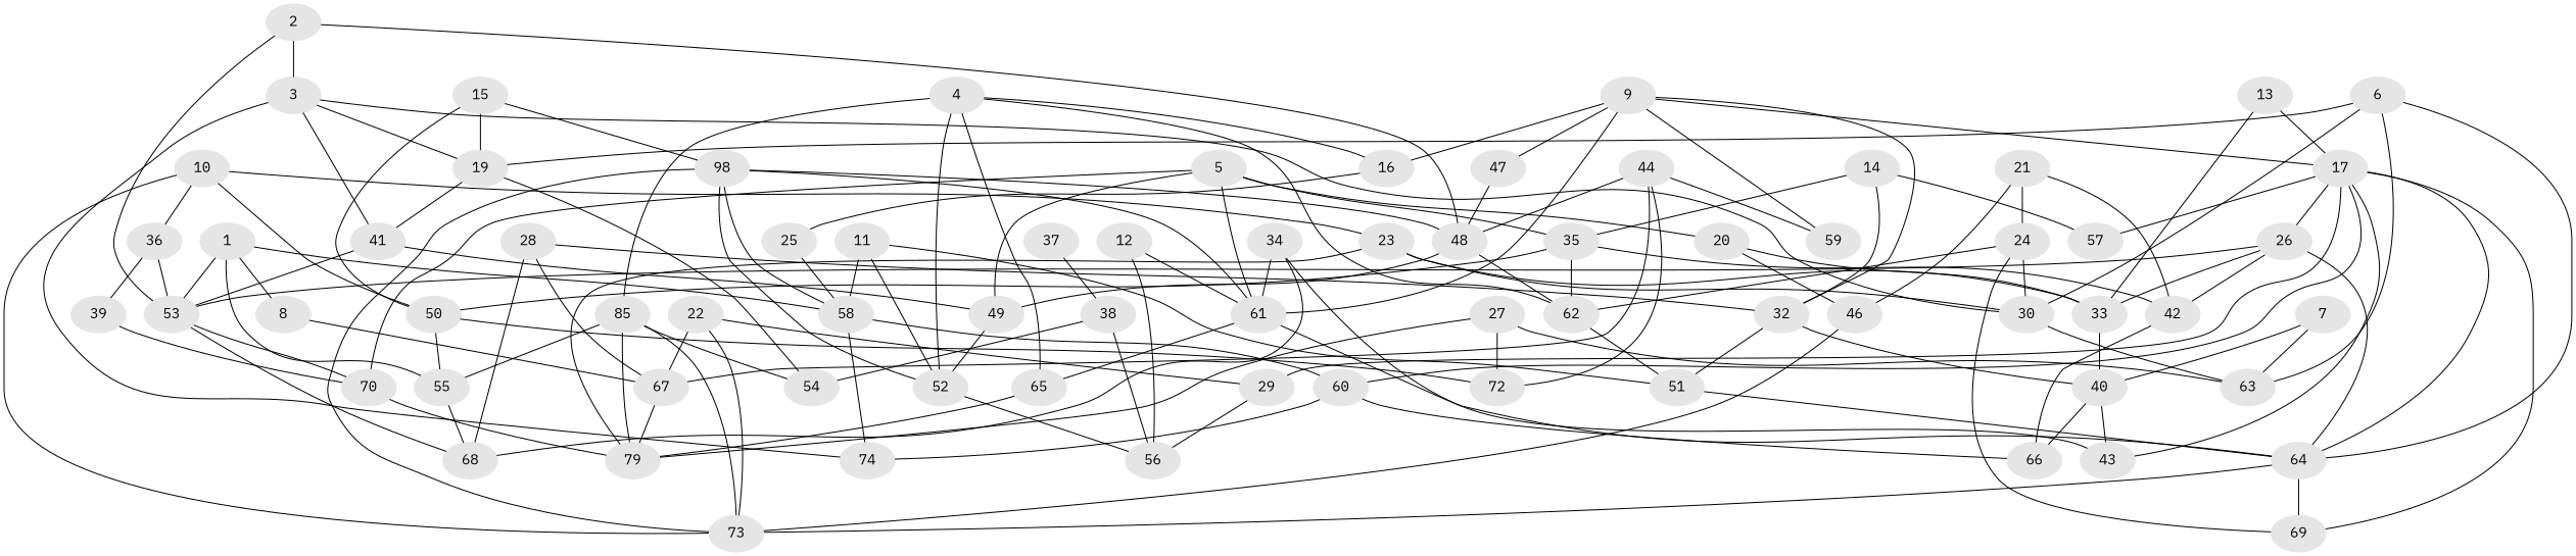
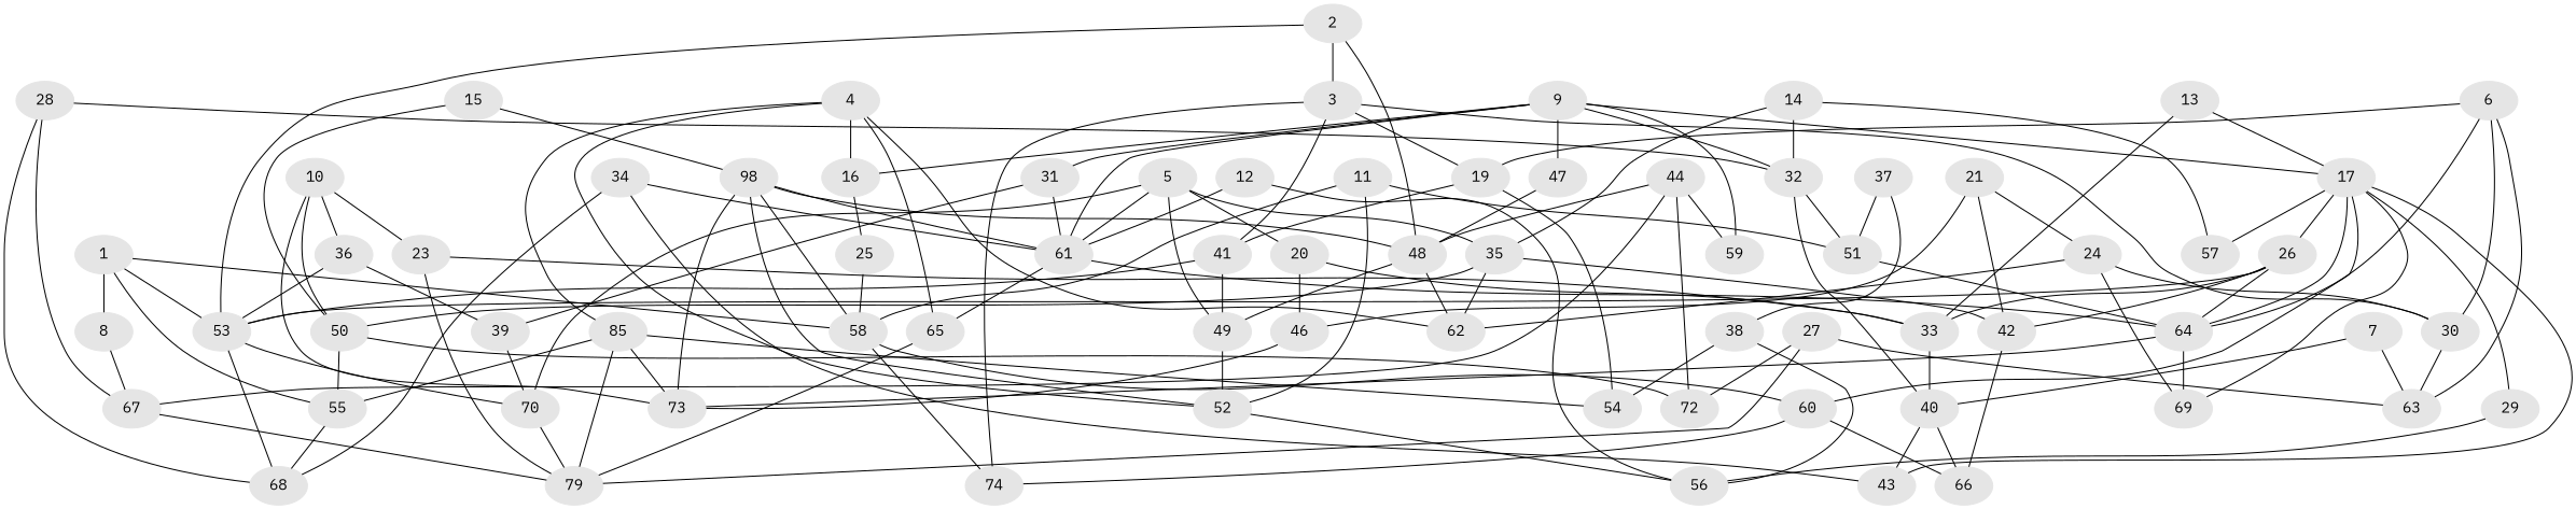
  graph {
    fontname="IBM Plex Mono"
    node [color=gray90 fontname="IBM Plex Mono" style=filled]
    edge [fontname="IBM Plex Mono"]
    1
    8
    53
    55
    58
    67
    70
    68
    74
    60
    2
    3
    48
    19
    30
    41
    62
    49
    54
    63
    4
    16
    n23 [label=85]
    52
    65
    25
    73
    n28 [label=79]
    56
    5
    20
    35
    61
    33
    46
    50
    42
    64
    6
    69
    7
    40
    43
    66
    9
    17
+   31
    32
    47
    59
    57
    26
    29
    39
    51
    10
    23
    36
    72
    11
    12
    13
    14
    15
    n65 [label=98]
    21
    24
-   22
    27
    28
    34
    37
    38
    44
    1 -- 8
    1 -- 53
    1 -- 55
    1 -- 58
    8 -- 67
    53 -- 70
    53 -- 68
    55 -- 68
    58 -- 74
    58 -- 60
    67 -- n28
    70 -- n28
    60 -- 74
    60 -- 66
    2 -- 53
    2 -- 3
    2 -- 48
    3 -- 74
    3 -- 19
    3 -- 30
    3 -- 41
    48 -- 62
    48 -- 49
    19 -- 41
    19 -- 54
    30 -- 63
    41 -- 53
    41 -- 49
    49 -- 52
    4 -- 62
    4 -- 16
    4 -- n23
    4 -- 52
    4 -- 65
    16 -- 25
    n23 -- 55
    n23 -- 54
    n23 -- 73
    n23 -- n28
    52 -- 56
    65 -- n28
    25 -- 58
    5 -- 70
    5 -- 49
    5 -- 20
    5 -- 35
    5 -- 61
    20 -- 33
    20 -- 46
    35 -- 62
    35 -- 50
    35 -- 42
    61 -- 65
    61 -- 64
    33 -- 40
    46 -- 73
    50 -- 55
    50 -- 72
    42 -- 66
    64 -- 73
    64 -- 69
    6 -- 19
    6 -- 30
    6 -- 63
    6 -- 64
    7 -- 63
    7 -- 40
    40 -- 43
    40 -- 66
    9 -- 16
    9 -- 61
    9 -- 17
+   9 -- 31
    9 -- 32
    9 -- 47
    9 -- 59
    17 -- 60
    17 -- 64
    17 -- 69
    17 -- 43
    17 -- 57
    17 -- 26
    17 -- 29
+   31 -- 61
+   31 -- 39
    32 -- 40
    32 -- 51
    47 -- 48
    26 -- 53
    26 -- 33
    26 -- 42
    26 -- 64
    29 -- 56
    39 -- 70
    51 -- 64
    10 -- 73
    10 -- 50
    10 -- 23
    10 -- 36
-   23 -- 30
    23 -- n28
    23 -- 33
    36 -- 53
    36 -- 39
    11 -- 58
    11 -- 52
    11 -- 51
    12 -- 56
    12 -- 61
    13 -- 33
    13 -- 17
    14 -- 35
    14 -- 32
    14 -- 57
-   15 -- 19
    15 -- 50
    15 -- n65
    n65 -- 58
    n65 -- 48
    n65 -- 52
    n65 -- 73
    n65 -- 61
    21 -- 46
    21 -- 42
    21 -- 24
    24 -- 30
    24 -- 62
    24 -- 69
-   22 -- 67
-   22 -- 73
-   22 -- 29
    27 -- 63
    27 -- n28
    27 -- 72
    28 -- 67
    28 -- 68
    28 -- 32
    34 -- 68
    34 -- 61
    34 -- 43
-   62 -- 51
+   37 -- 51
    37 -- 38
    38 -- 54
    38 -- 56
    44 -- 67
    44 -- 48
    44 -- 59
    44 -- 72
  }
